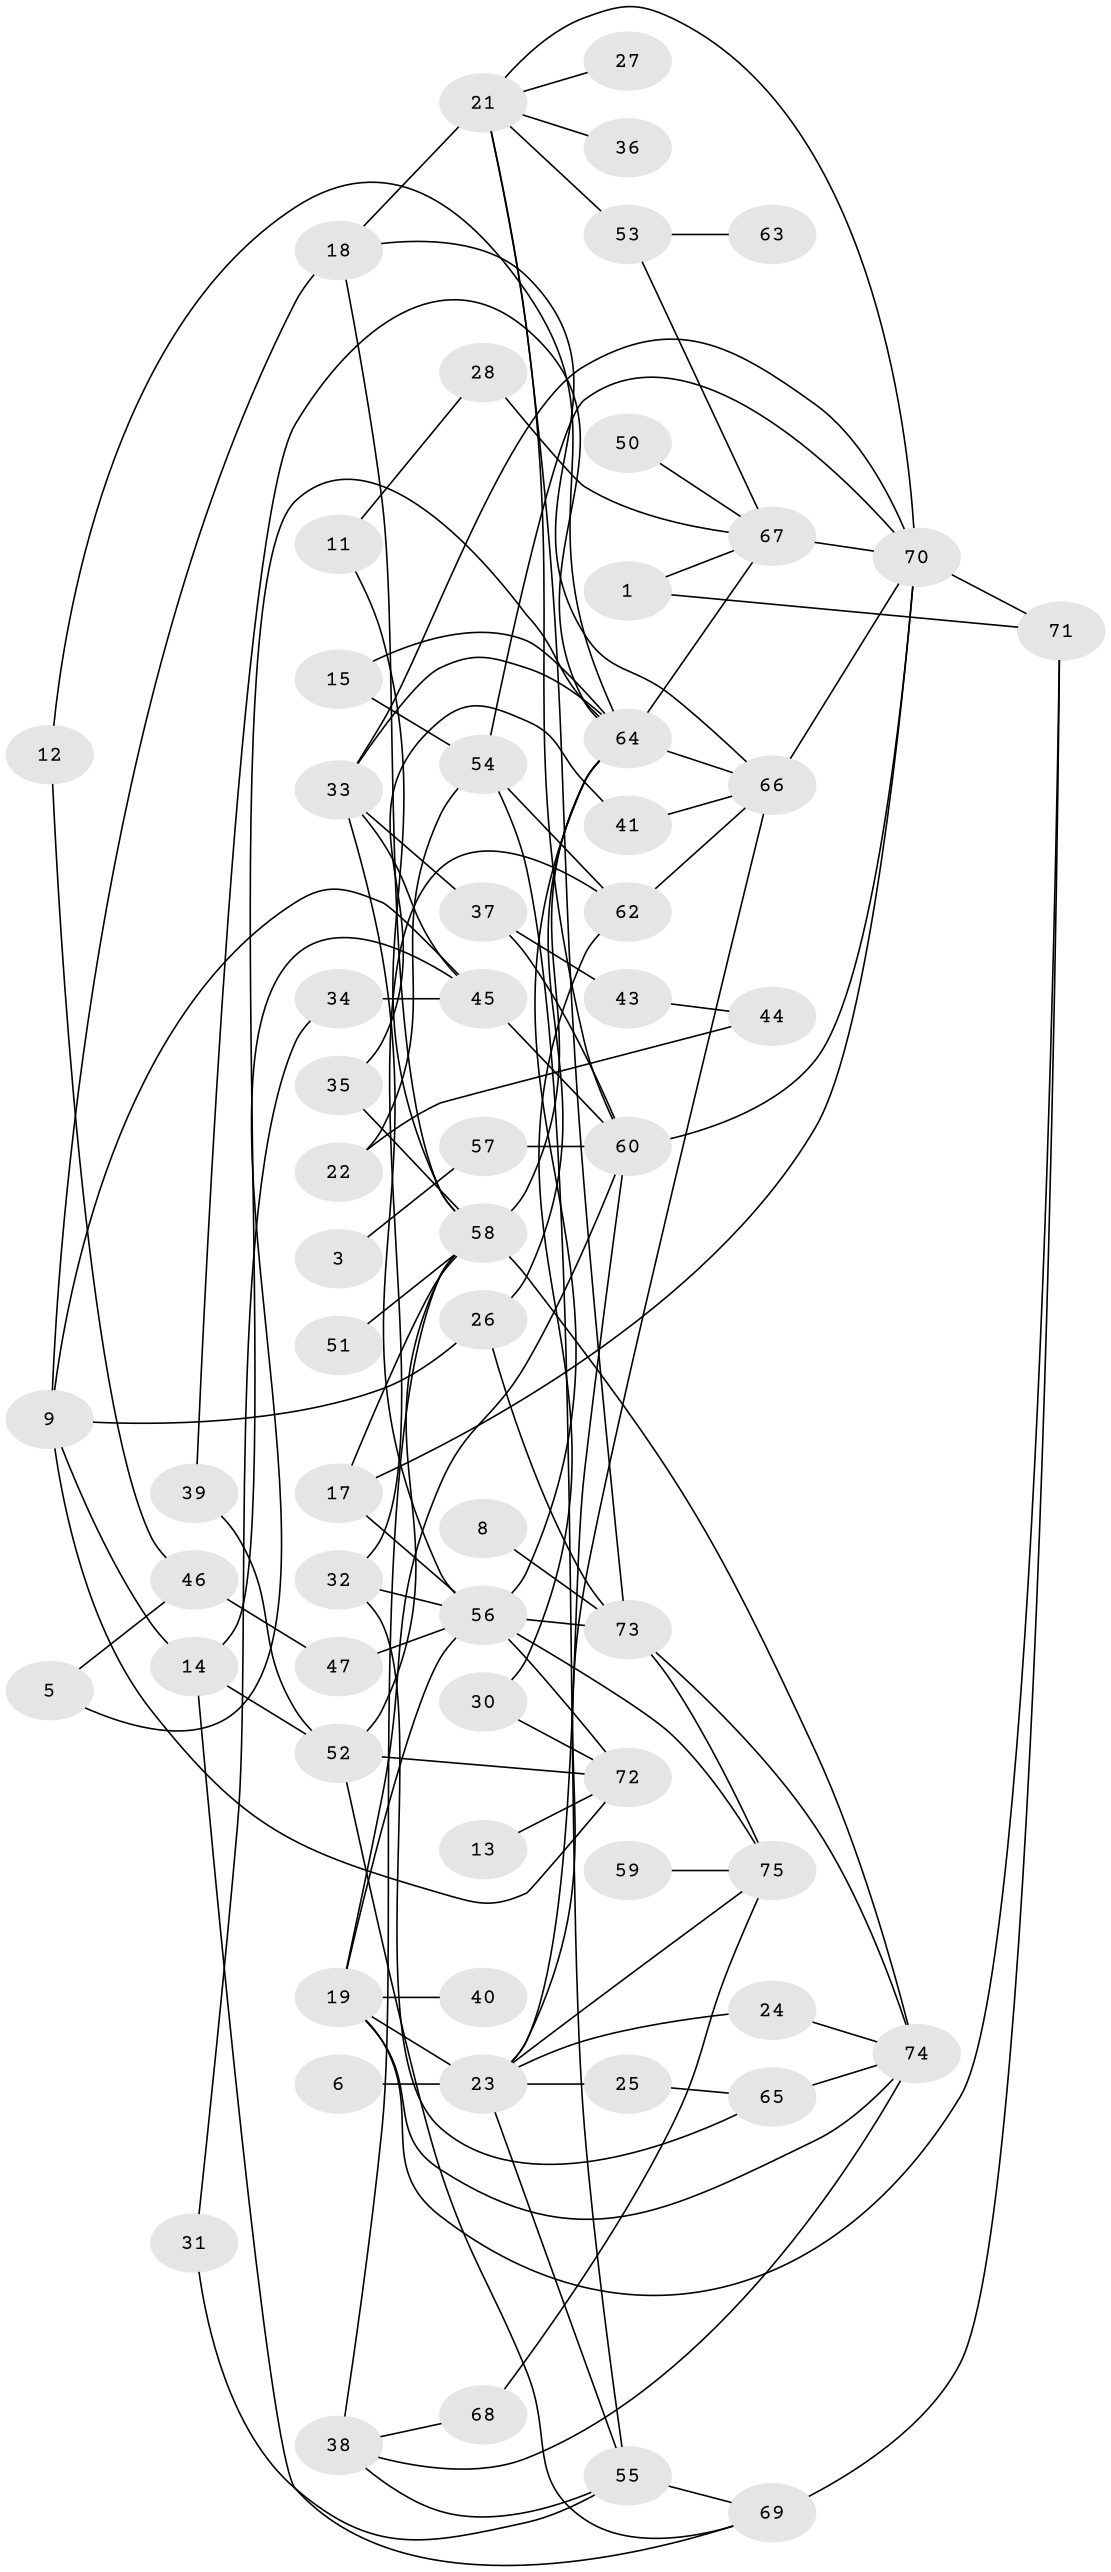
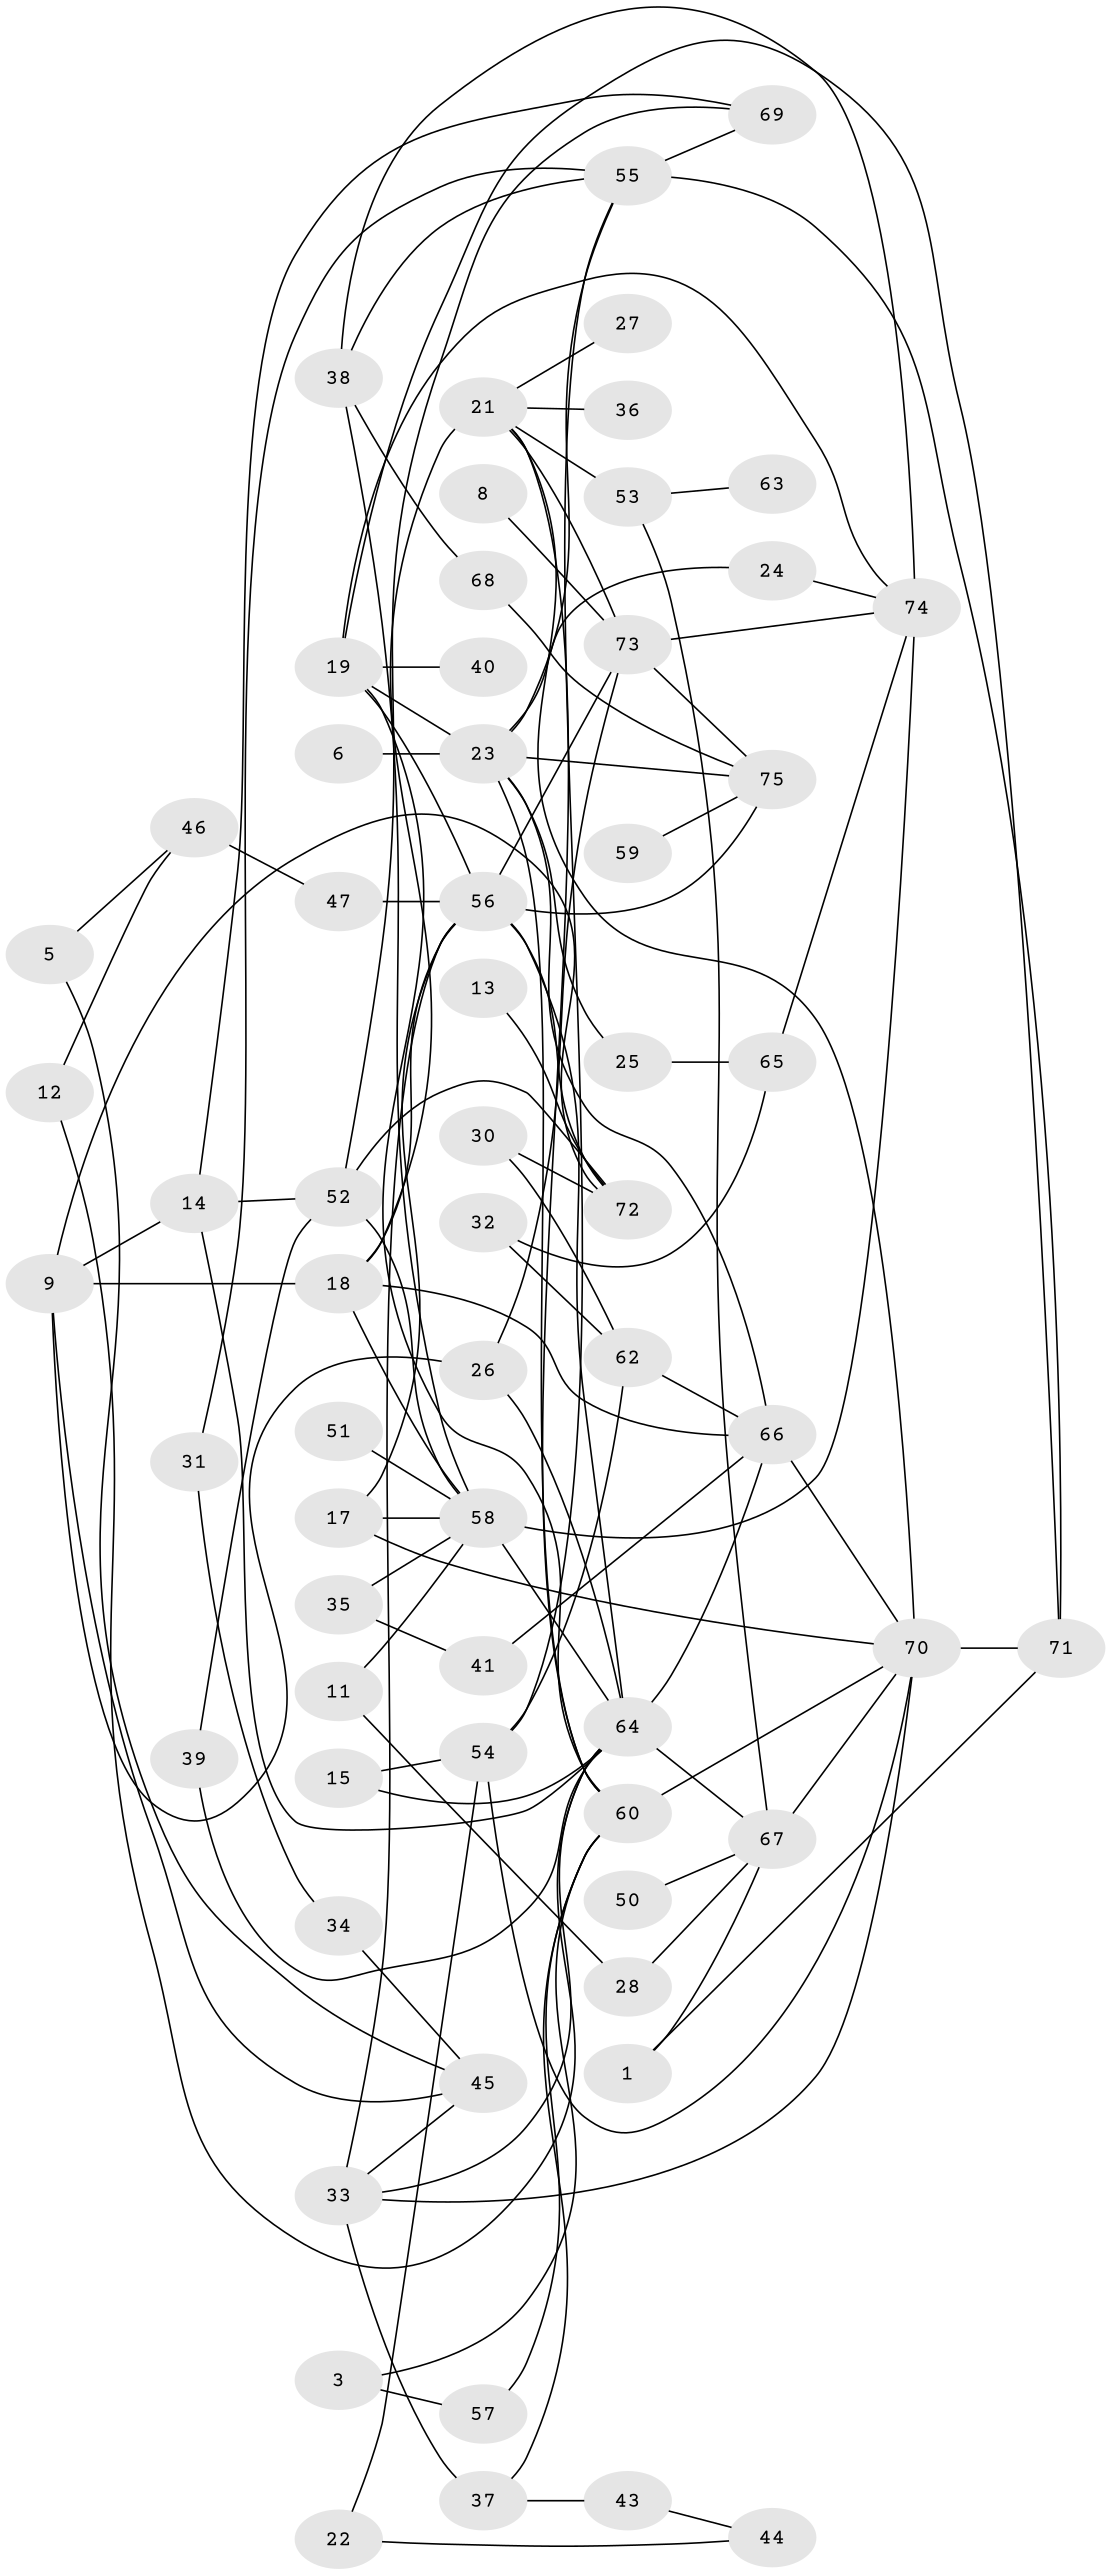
  graph {
    fontname="Courier Prime"
    rankdir=LR
    node [color=gray90 fontname="Courier Prime" style=filled]
    edge [fontname="Courier Prime" weight=1.0]
    1
    67
    71
    70
    3
    57
    60
    5
    45
    46
    47
    6
    23
    66
    24
    25
    55
    75
    8
    73
    74
    9
    18
    26
    72
    14
    15
    64
    54
    58
    56
    21
    n33 [label=28]
    11
    12
    13
    52
    69
    62
    17
    27
    36
    53
    19
    40
    63
    22
    44
    65
    30
    31
    34
    32
    33
    37
    43
    35
    41
    38
    68
    39
    50
    51
    59
    1 -- 67
    1 -- 71
    67 -- 70
    70 -- 71 [weight=2.0]
    3 -- 57
    57 -- 60
    60 -- 70
    5 -- 45
    5 -- 46
-   45 -- 60
+   3 -- 60
    46 -- 47
    47 -- 56
    6 -- 23
    23 -- 60
    23 -- 66
    23 -- 24
    23 -- 25
    23 -- 55
    23 -- 75
    66 -- 70
    24 -- 74
    25 -- 65
    55 -- 69
    8 -- 73
    73 -- 75
    73 -- 74
    9 -- 45
    9 -- 18
    9 -- 26
    9 -- 72
    9 -- 14
    18 -- 66
    18 -- 58
-   32 -- 56
+   18 -- 56
    18 -- 21
    26 -- 73
    26 -- 64
    14 -- 64
    14 -- 52
    14 -- 69
    15 -- 64
    15 -- 54
    64 -- 67
    64 -- 66
    54 -- 70
    54 -- 55
    54 -- 62
    58 -- 74
    58 -- 64
    56 -- 75
    56 -- 73
    56 -- 72
    56 -- 64
    21 -- 70
    21 -- 60
    21 -- 73
    21 -- 27
    21 -- 36
    21 -- 53
    n33 -- 67
    11 -- 58
    11 -- n33
    12 -- 46
    12 -- 64
    13 -- 72
    52 -- 72
    52 -- 58
    52 -- 69
-   69 -- 71
+   55 -- 71
    62 -- 66
    17 -- 70
    17 -- 58
    17 -- 56
    53 -- 67
    53 -- 63
    19 -- 71
    19 -- 60
    19 -- 23
    19 -- 74
    19 -- 56
    19 -- 40
    22 -- 54
    22 -- 44
    65 -- 74
    30 -- 72
    30 -- 62
    31 -- 55
    31 -- 34
    34 -- 45
    32 -- 62
    32 -- 65
    33 -- 70
    33 -- 45
    33 -- 64
    33 -- 56
    33 -- 37
    37 -- 60
    37 -- 43
    43 -- 44
    35 -- 58
    35 -- 41
    41 -- 66
    38 -- 55
    38 -- 74
    38 -- 58
    38 -- 68
    68 -- 75
    39 -- 64
    39 -- 52
    50 -- 67
    51 -- 58
    59 -- 75
  }
